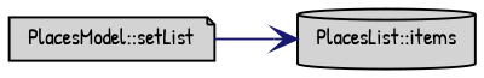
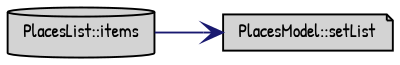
  digraph {
    rankdir=LR
    fontname="Patrick Hand"
    node [color=black fillcolor=lightgrey fontname="Patrick Hand" fontsize=10 style=filled]
    n1 [fontcolor=black height=0.2 label="PlacesModel::setList" shape=note width=0.4]
    n2 [height=0.2 label="PlacesList::items" shape=cylinder width=0.4]
-   n1 -> n2 [color=midnightblue fontname="Patrick Hand" fontsize=10 labelfontname=Helvetica labelfontsize=10 style=solid arrowhead=vee]
+   n2 -> n1 [color=midnightblue fontname="Patrick Hand" fontsize=10 labelfontname=Helvetica labelfontsize=10 style=solid arrowhead=vee]
  }
